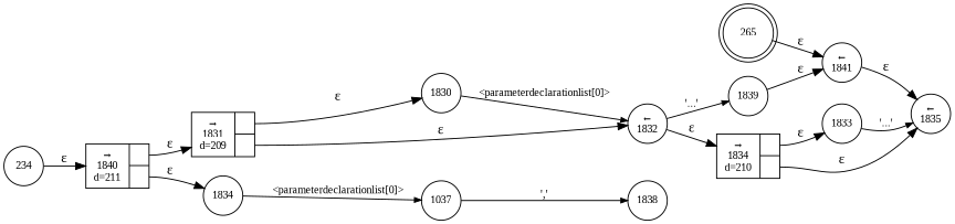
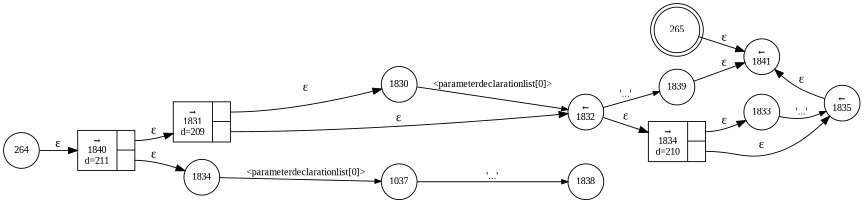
  digraph {
    fontname="Liberation Serif"
    rankdir=LR
    node [fixedsize=true fontname="Liberation Serif" fontsize=11 shape=circle peripheries=1]
    edge [fontname="Liberation Serif"]
    n1 [label=265 shape=doublecircle width=.6 peripheries=""]
    n2 [label="&larr;\n1841" width=.55]
    n3 [label=1830 width=.55]
    n4 [label="&larr;\n1832" width=.55]
    n5 [fixedsize=false label="{&rarr;\n1834\nd=210|{<p0>|<p1>}}" shape=record]
    n6 [label=1839 width=.55]
    n7 [fixedsize=false label="{&rarr;\n1831\nd=209|{<p0>|<p1>}}" shape=record]
-   n8 [label=234 width=.55]
+   n8 [label=264 width=.55]
    n9 [fixedsize=false label="{&rarr;\n1840\nd=211|{<p0>|<p1>}}" shape=record]
    n10 [label=1834 width=.55]
    n11 [label=1833 width=.55]
    n12 [label="&larr;\n1835" width=.55]
    n13 [label=1037 width=.55]
    n14 [label=1838 width=.55]
    n1 -> n2 [label="&epsilon;"]
    n3 -> n4 [arrowhead=normal arrowsize=.7 fontsize=11 label="<parameterdeclarationlist[0]>"]
    n4 -> n5 [label="&epsilon;"]
    n4 -> n6 [arrowhead=normal arrowsize=.7 fontsize=11 label="'...'"]
    n5 -> n11 [label="&epsilon;" tailport=p0]
    n5 -> n12 [label="&epsilon;" tailport=p1]
    n6 -> n2 [label="&epsilon;"]
    n7 -> n3 [label="&epsilon;" tailport=p0]
    n7 -> n4 [label="&epsilon;" tailport=p1]
    n8 -> n9 [label="&epsilon;"]
    n9 -> n7 [label="&epsilon;" tailport=p0]
    n9 -> n10 [label="&epsilon;" tailport=p1]
    n10 -> n13 [arrowhead=normal arrowsize=.7 fontsize=11 label="<parameterdeclarationlist[0]>"]
    n11 -> n12 [arrowhead=normal arrowsize=.7 fontsize=11 label="'...'"]
-   n2 -> n12 [label="&epsilon;"]
-   n13 -> n14 [arrowhead=normal arrowsize=.7 fontsize=11 label="','"]
+   n12 -> n2 [label="&epsilon;"]
+   n13 -> n14 [arrowhead=normal arrowsize=.7 fontsize=11 label="'...'"]
  }
